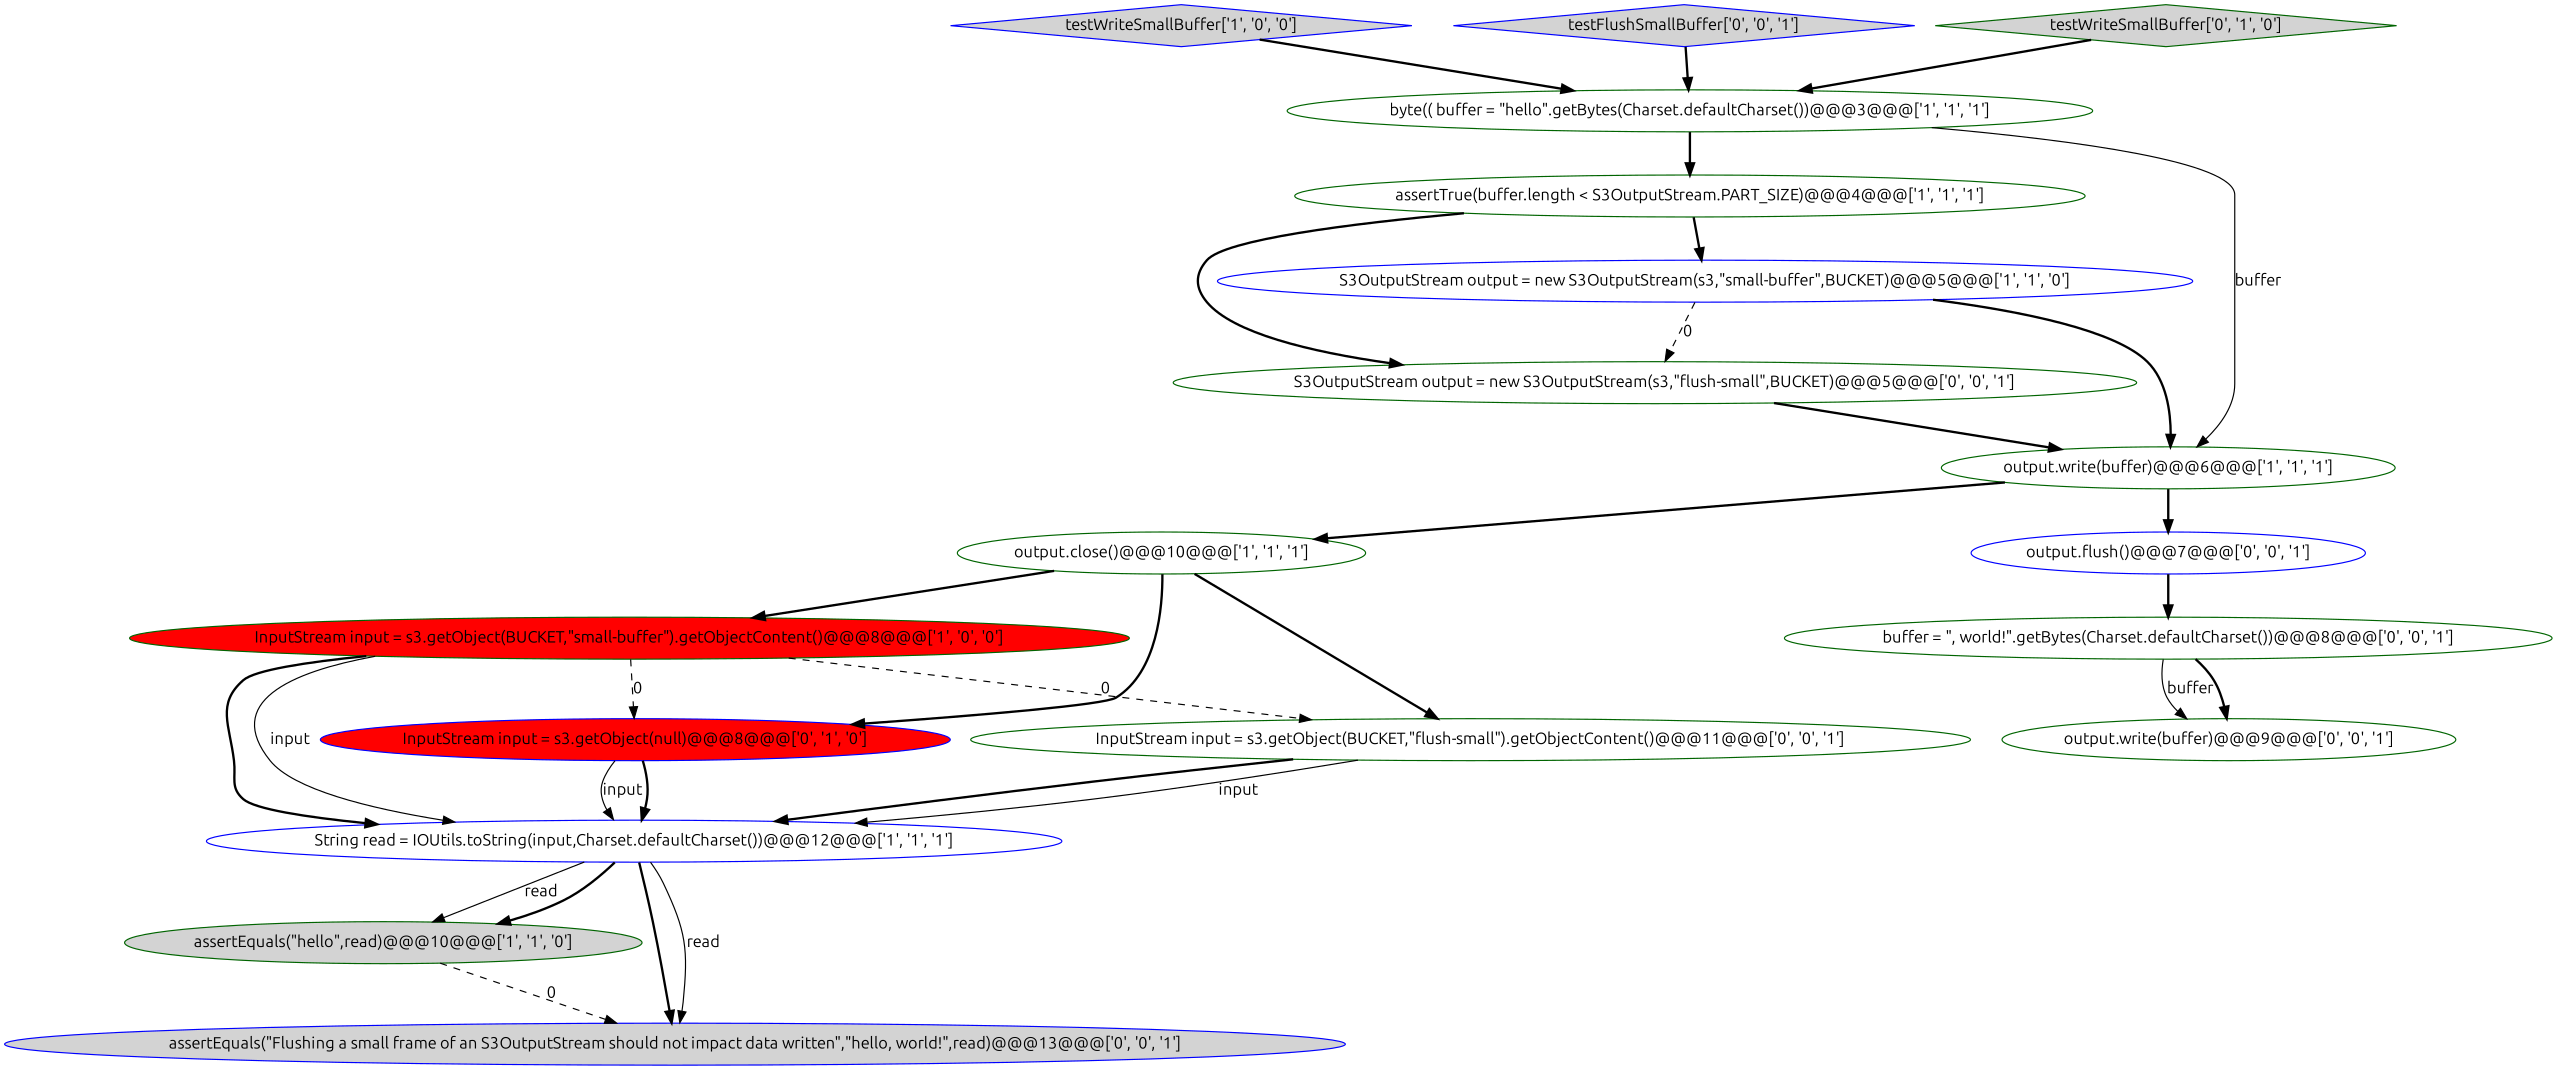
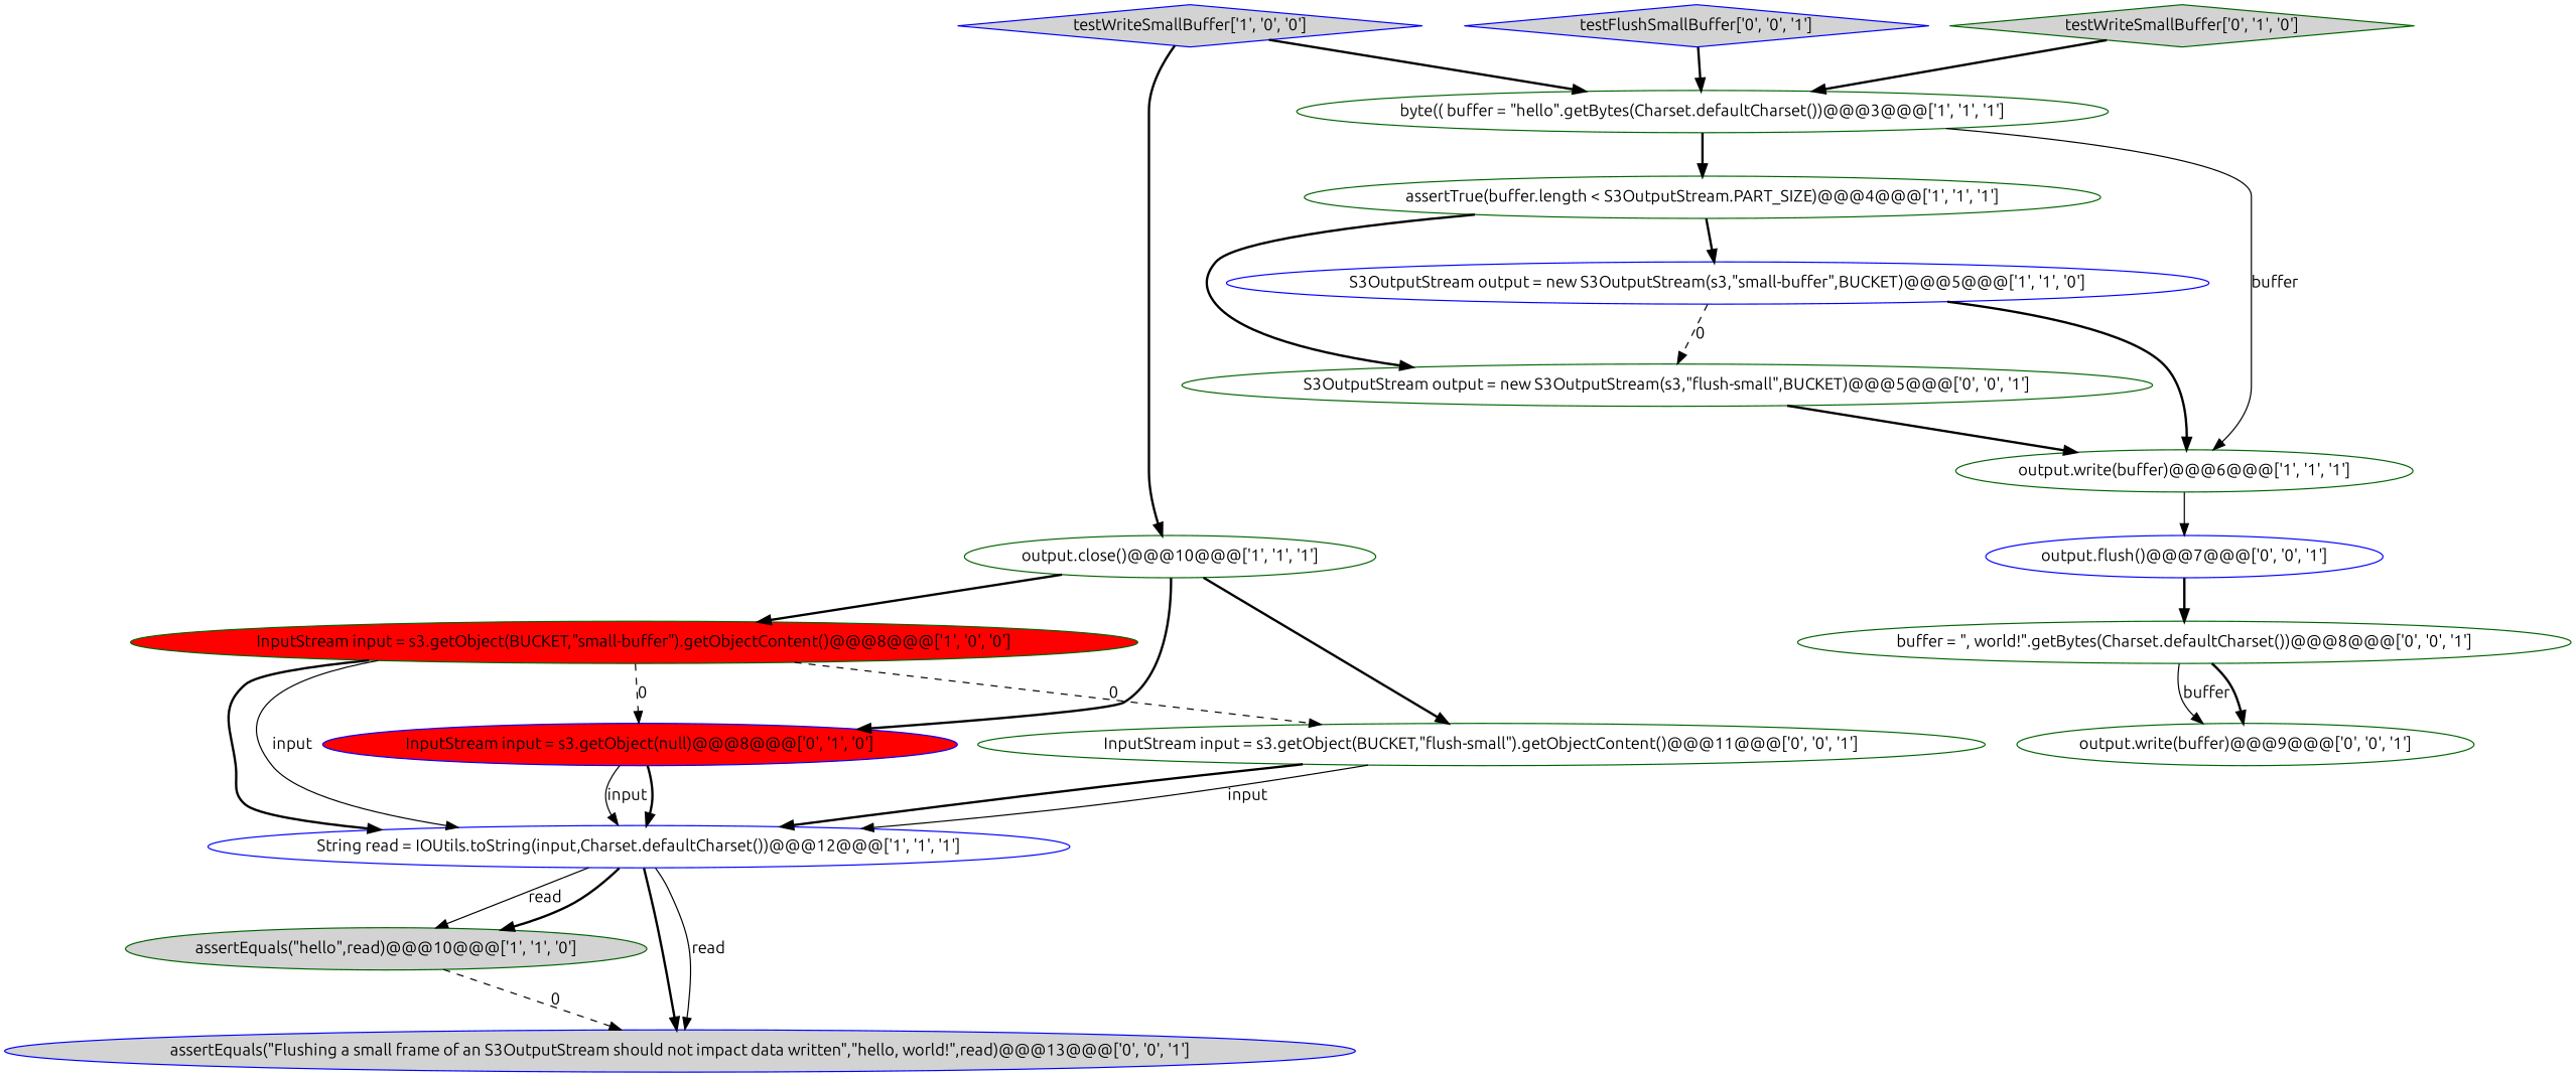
  digraph {
    fontname=Ubuntu
    node [color=darkgreen fillcolor=white fontname=Ubuntu shape=ellipse style=filled]
    edge [fontname=Ubuntu style=bold]
    n1 [fillcolor=lightgray label="assertEquals(\"hello\",read)@@@10@@@['1', '1', '0']"]
    n2 [color=blue fillcolor=lightgray label="assertEquals(\"Flushing a small frame of an S3OutputStream should not impact data written\",\"hello, world!\",read)@@@13@@@['0', '0', '1']"]
    n3 [label="S3OutputStream output = new S3OutputStream(s3,\"flush-small\",BUCKET)@@@5@@@['0', '0', '1']"]
    n4 [label="output.write(buffer)@@@6@@@['1', '1', '1']"]
    n5 [label="output.close()@@@10@@@['1', '1', '1']"]
    n6 [color=blue label="output.flush()@@@7@@@['0', '0', '1']"]
    n7 [color=blue label="String read = IOUtils.toString(input,Charset.defaultCharset())@@@12@@@['1', '1', '1']"]
    n8 [color=blue label="S3OutputStream output = new S3OutputStream(s3,\"small-buffer\",BUCKET)@@@5@@@['1', '1', '0']"]
    n9 [label="buffer = \", world!\".getBytes(Charset.defaultCharset())@@@8@@@['0', '0', '1']"]
    n10 [label="output.write(buffer)@@@9@@@['0', '0', '1']"]
    n11 [label="InputStream input = s3.getObject(BUCKET,\"flush-small\").getObjectContent()@@@11@@@['0', '0', '1']"]
    n12 [color=blue fillcolor=red label="InputStream input = s3.getObject(null)@@@8@@@['0', '1', '0']"]
    n13 [fillcolor=red label="InputStream input = s3.getObject(BUCKET,\"small-buffer\").getObjectContent()@@@8@@@['1', '0', '0']"]
    n14 [label="byte(( buffer = \"hello\".getBytes(Charset.defaultCharset())@@@3@@@['1', '1', '1']"]
    n15 [label="assertTrue(buffer.length < S3OutputStream.PART_SIZE)@@@4@@@['1', '1', '1']"]
    n16 [fillcolor=lightgray label="testWriteSmallBuffer['0', '1', '0']" shape=diamond]
    n17 [color=blue fillcolor=lightgray label="testWriteSmallBuffer['1', '0', '0']" shape=diamond]
    n18 [color=blue fillcolor=lightgray label="testFlushSmallBuffer['0', '0', '1']" shape=diamond]
    n1 -> n2 [label=0 style=dashed]
    n3 -> n4
-   n4 -> n5
-   n4 -> n6
+   n17 -> n5
+   n4 -> n6 [style=solid]
    n5 -> n11
    n5 -> n12
    n5 -> n13
    n6 -> n9
    n7 -> n1 [label=read style=solid]
    n7 -> n1
    n7 -> n2
    n7 -> n2 [label=read style=solid]
    n8 -> n3 [label=0 style=dashed]
    n8 -> n4
    n9 -> n10 [label=buffer style=solid]
    n9 -> n10
    n11 -> n7 [label=input style=solid]
    n11 -> n7
    n12 -> n7
    n12 -> n7 [label=input style=solid]
    n13 -> n7
    n13 -> n7 [label=input style=solid]
    n13 -> n11 [label=0 style=dashed]
    n13 -> n12 [label=0 style=dashed]
    n14 -> n4 [label=buffer style=solid]
    n14 -> n15
    n15 -> n3
    n15 -> n8
    n16 -> n14
    n17 -> n14
    n18 -> n14
  }
